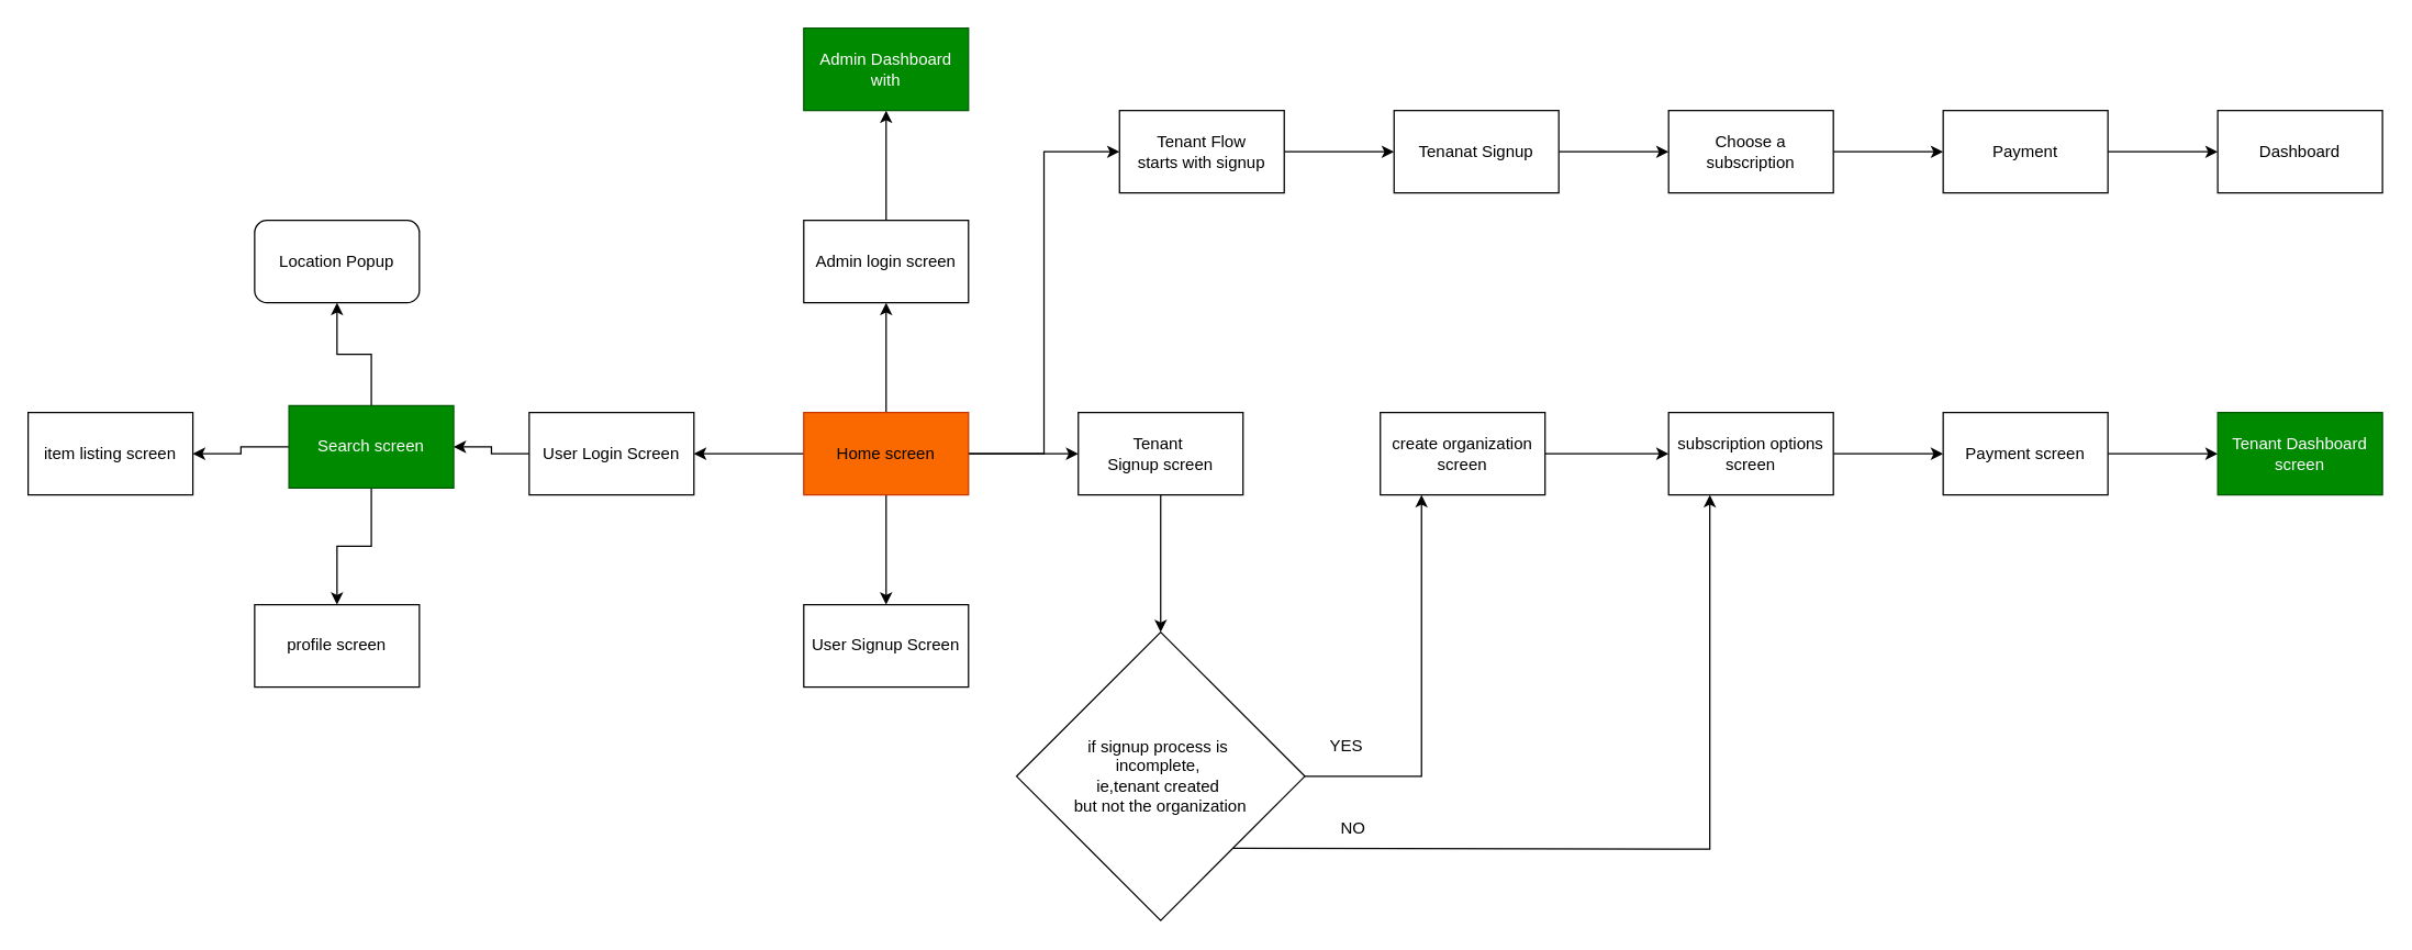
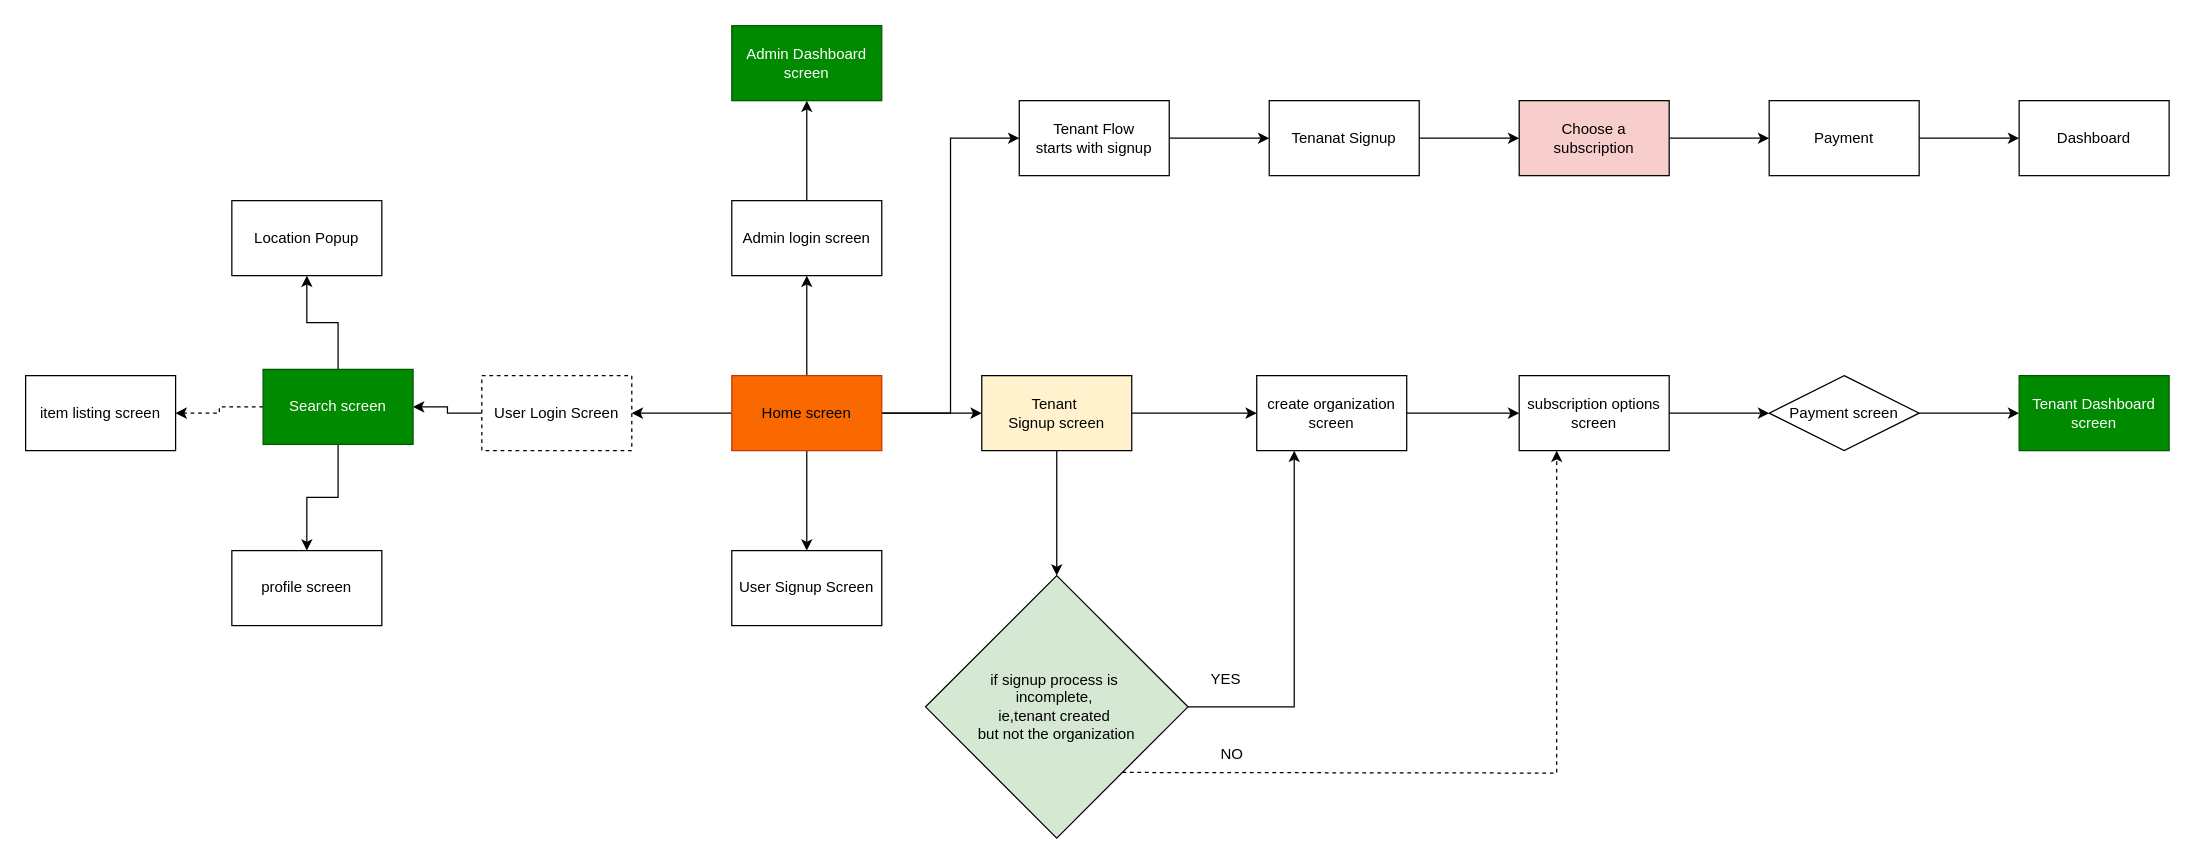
  <mxCell id="0" />
  <mxCell id="1" parent="0" />
  <mxCell id="2" value="" style="edgeStyle=orthogonalEdgeStyle;rounded=0;orthogonalLoop=1;jettySize=auto;html=1;" parent="1" source="3" target="5" edge="1"><mxGeometry relative="1" as="geometry" /></mxCell>
  <mxCell id="3" value="&lt;div&gt;&lt;br&gt;&lt;/div&gt;Tenant Flow&lt;div&gt;starts with signup&lt;br&gt;&lt;div&gt;&lt;br&gt;&lt;/div&gt;&lt;/div&gt;" style="rounded=0;whiteSpace=wrap;html=1;" parent="1" vertex="1"><mxGeometry x="815" y="80" width="120" height="60" as="geometry" /></mxCell>
  <mxCell id="4" value="" style="edgeStyle=orthogonalEdgeStyle;rounded=0;orthogonalLoop=1;jettySize=auto;html=1;" parent="1" source="5" target="7" edge="1"><mxGeometry relative="1" as="geometry" /></mxCell>
  <mxCell id="5" value="&lt;div&gt;&lt;br&gt;&lt;/div&gt;&lt;div&gt;Tenanat Signup&lt;/div&gt;&lt;div&gt;&lt;br&gt;&lt;/div&gt;" style="whiteSpace=wrap;html=1;rounded=0;" parent="1" vertex="1"><mxGeometry x="1015" y="80" width="120" height="60" as="geometry" /></mxCell>
  <mxCell id="6" value="" style="edgeStyle=orthogonalEdgeStyle;rounded=0;orthogonalLoop=1;jettySize=auto;html=1;" parent="1" source="7" target="9" edge="1"><mxGeometry relative="1" as="geometry" /></mxCell>
- <mxCell id="7" value="Choose a subscription" style="whiteSpace=wrap;html=1;rounded=0;" parent="1" vertex="1"><mxGeometry x="1215" y="80" width="120" height="60" as="geometry" /></mxCell>
+ <mxCell id="7" value="Choose a subscription" style="whiteSpace=wrap;html=1;rounded=0;fillColor=#f8cecc;" parent="1" vertex="1"><mxGeometry x="1215" y="80" width="120" height="60" as="geometry" /></mxCell>
  <mxCell id="8" value="" style="edgeStyle=orthogonalEdgeStyle;rounded=0;orthogonalLoop=1;jettySize=auto;html=1;" parent="1" source="9" target="10" edge="1"><mxGeometry relative="1" as="geometry" /></mxCell>
  <mxCell id="9" value="&lt;div&gt;&lt;br&gt;&lt;/div&gt;Payment&lt;div&gt;&lt;br&gt;&lt;/div&gt;" style="whiteSpace=wrap;html=1;rounded=0;" parent="1" vertex="1"><mxGeometry x="1415" y="80" width="120" height="60" as="geometry" /></mxCell>
  <mxCell id="10" value="Dashboard" style="whiteSpace=wrap;html=1;rounded=0;" parent="1" vertex="1"><mxGeometry x="1615" y="80" width="120" height="60" as="geometry" /></mxCell>
  <mxCell id="11" style="edgeStyle=orthogonalEdgeStyle;rounded=0;orthogonalLoop=1;jettySize=auto;html=1;entryX=0;entryY=0.5;entryDx=0;entryDy=0;" parent="1" source="16" target="3" edge="1"><mxGeometry relative="1" as="geometry" /></mxCell>
  <mxCell id="12" value="" style="edgeStyle=orthogonalEdgeStyle;rounded=0;orthogonalLoop=1;jettySize=auto;html=1;" parent="1" source="16" target="18" edge="1"><mxGeometry relative="1" as="geometry" /></mxCell>
  <mxCell id="13" value="" style="edgeStyle=orthogonalEdgeStyle;rounded=0;orthogonalLoop=1;jettySize=auto;html=1;" parent="1" source="16" target="32" edge="1"><mxGeometry relative="1" as="geometry" /></mxCell>
  <mxCell id="14" value="" style="edgeStyle=orthogonalEdgeStyle;rounded=0;orthogonalLoop=1;jettySize=auto;html=1;" parent="1" source="16" target="34" edge="1"><mxGeometry relative="1" as="geometry" /></mxCell>
  <mxCell id="15" value="" style="edgeStyle=orthogonalEdgeStyle;rounded=0;orthogonalLoop=1;jettySize=auto;html=1;" parent="1" source="16" target="43" edge="1"><mxGeometry relative="1" as="geometry" /></mxCell>
  <mxCell id="16" value="Home screen" style="rounded=0;whiteSpace=wrap;html=1;fillColor=#fa6800;strokeColor=#C73500;fontColor=#000000;" parent="1" vertex="1"><mxGeometry x="585" y="300" width="120" height="60" as="geometry" /></mxCell>
- <mxCell id="18" value="Tenant&amp;nbsp;&lt;div&gt;Signup screen&lt;/div&gt;" style="whiteSpace=wrap;html=1;rounded=0;" parent="1" vertex="1"><mxGeometry x="785" y="300" width="120" height="60" as="geometry" /></mxCell>
+ <mxCell id="17" value="" style="edgeStyle=orthogonalEdgeStyle;rounded=0;orthogonalLoop=1;jettySize=auto;html=1;" parent="1" source="18" target="20" edge="1"><mxGeometry relative="1" as="geometry" /></mxCell>
+ <mxCell id="18" value="Tenant&amp;nbsp;&lt;div&gt;Signup screen&lt;/div&gt;" style="whiteSpace=wrap;html=1;rounded=0;fillColor=#fff2cc;" parent="1" vertex="1"><mxGeometry x="785" y="300" width="120" height="60" as="geometry" /></mxCell>
  <mxCell id="19" value="" style="edgeStyle=orthogonalEdgeStyle;rounded=0;orthogonalLoop=1;jettySize=auto;html=1;" parent="1" source="20" target="22" edge="1"><mxGeometry relative="1" as="geometry" /></mxCell>
  <mxCell id="20" value="create organization screen" style="whiteSpace=wrap;html=1;rounded=0;" parent="1" vertex="1"><mxGeometry x="1005" y="300" width="120" height="60" as="geometry" /></mxCell>
  <mxCell id="21" value="" style="edgeStyle=orthogonalEdgeStyle;rounded=0;orthogonalLoop=1;jettySize=auto;html=1;" parent="1" source="22" target="24" edge="1"><mxGeometry relative="1" as="geometry" /></mxCell>
  <mxCell id="22" value="&lt;div&gt;&lt;br&gt;&lt;/div&gt;subscription options screen&lt;div&gt;&lt;br&gt;&lt;/div&gt;" style="whiteSpace=wrap;html=1;rounded=0;" parent="1" vertex="1"><mxGeometry x="1215" y="300" width="120" height="60" as="geometry" /></mxCell>
  <mxCell id="23" value="" style="edgeStyle=orthogonalEdgeStyle;rounded=0;orthogonalLoop=1;jettySize=auto;html=1;" parent="1" source="24" target="31" edge="1"><mxGeometry relative="1" as="geometry" /></mxCell>
- <mxCell id="24" value="Payment screen" style="whiteSpace=wrap;html=1;rounded=0;" parent="1" vertex="1"><mxGeometry x="1415" y="300" width="120" height="60" as="geometry" /></mxCell>
- <mxCell id="25" value="&lt;span style=&quot;text-wrap-mode: nowrap;&quot;&gt;if signup process is&amp;nbsp;&lt;/span&gt;&lt;div style=&quot;text-wrap-mode: nowrap;&quot;&gt;incomplete,&amp;nbsp;&lt;div&gt;ie,tenant created&amp;nbsp;&lt;/div&gt;&lt;div&gt;but not the organization&lt;/div&gt;&lt;/div&gt;" style="rhombus;whiteSpace=wrap;html=1;rounded=0;" parent="1" vertex="1"><mxGeometry x="740" y="460" width="210" height="210" as="geometry" /></mxCell>
+ <mxCell id="24" value="Payment screen" style="rhombus;whiteSpace=wrap;html=1;" parent="1" vertex="1"><mxGeometry x="1415" y="300" width="120" height="60" as="geometry" /></mxCell>
+ <mxCell id="25" value="&lt;span style=&quot;text-wrap-mode: nowrap;&quot;&gt;if signup process is&amp;nbsp;&lt;/span&gt;&lt;div style=&quot;text-wrap-mode: nowrap;&quot;&gt;incomplete,&amp;nbsp;&lt;div&gt;ie,tenant created&amp;nbsp;&lt;/div&gt;&lt;div&gt;but not the organization&lt;/div&gt;&lt;/div&gt;" style="rhombus;whiteSpace=wrap;html=1;rounded=0;fillColor=#d5e8d4;" parent="1" vertex="1"><mxGeometry x="740" y="460" width="210" height="210" as="geometry" /></mxCell>
  <mxCell id="26" value="" style="endArrow=classic;html=1;rounded=0;exitX=0.5;exitY=1;exitDx=0;exitDy=0;entryX=0.5;entryY=0;entryDx=0;entryDy=0;" parent="1" source="18" target="25" edge="1"><mxGeometry width="50" height="50" relative="1" as="geometry"><mxPoint x="1235" y="330" as="sourcePoint" /><mxPoint x="1285" y="280" as="targetPoint" /></mxGeometry></mxCell>
  <mxCell id="27" value="" style="endArrow=classic;html=1;rounded=0;entryX=0.25;entryY=1;entryDx=0;entryDy=0;exitX=1;exitY=0.5;exitDx=0;exitDy=0;" parent="1" source="25" target="20" edge="1"><mxGeometry width="50" height="50" relative="1" as="geometry"><mxPoint x="1235" y="330" as="sourcePoint" /><mxPoint x="1285" y="280" as="targetPoint" /><Array as="points"><mxPoint x="1035" y="565" /></Array></mxGeometry></mxCell>
  <mxCell id="28" value="YES" style="text;html=1;align=center;verticalAlign=middle;resizable=0;points=[];autosize=1;strokeColor=none;fillColor=none;" parent="1" vertex="1"><mxGeometry x="955" y="528" width="50" height="30" as="geometry" /></mxCell>
- <mxCell id="29" value="" style="endArrow=classic;html=1;rounded=0;entryX=0.25;entryY=1;entryDx=0;entryDy=0;exitX=1;exitY=1;exitDx=0;exitDy=0;" parent="1" source="25" target="22" edge="1"><mxGeometry width="50" height="50" relative="1" as="geometry"><mxPoint x="1235" y="330" as="sourcePoint" /><mxPoint x="1285" y="280" as="targetPoint" /><Array as="points"><mxPoint x="1245" y="618" /></Array></mxGeometry></mxCell>
+ <mxCell id="29" value="" style="endArrow=classic;html=1;rounded=0;entryX=0.25;entryY=1;entryDx=0;entryDy=0;exitX=1;exitY=1;exitDx=0;exitDy=0;dashed=1;" parent="1" source="25" target="22" edge="1"><mxGeometry width="50" height="50" relative="1" as="geometry"><mxPoint x="1235" y="330" as="sourcePoint" /><mxPoint x="1285" y="280" as="targetPoint" /><Array as="points"><mxPoint x="1245" y="618" /></Array></mxGeometry></mxCell>
  <mxCell id="30" value="NO" style="text;html=1;align=center;verticalAlign=middle;resizable=0;points=[];autosize=1;strokeColor=none;fillColor=none;" parent="1" vertex="1"><mxGeometry x="965" y="588" width="40" height="30" as="geometry" /></mxCell>
  <mxCell id="31" value="Tenant Dashboard screen" style="whiteSpace=wrap;html=1;rounded=0;fillColor=#008a00;strokeColor=#005700;fontColor=#ffffff;" parent="1" vertex="1"><mxGeometry x="1615" y="300" width="120" height="60" as="geometry" /></mxCell>
  <mxCell id="32" value="User Signup Screen" style="whiteSpace=wrap;html=1;rounded=0;" parent="1" vertex="1"><mxGeometry x="585" y="440" width="120" height="60" as="geometry" /></mxCell>
  <mxCell id="33" value="" style="edgeStyle=orthogonalEdgeStyle;rounded=0;orthogonalLoop=1;jettySize=auto;html=1;" parent="1" source="34" target="38" edge="1"><mxGeometry relative="1" as="geometry" /></mxCell>
- <mxCell id="34" value="User Login Screen" style="whiteSpace=wrap;html=1;rounded=0;" parent="1" vertex="1"><mxGeometry x="385" y="300" width="120" height="60" as="geometry" /></mxCell>
- <mxCell id="35" value="" style="edgeStyle=orthogonalEdgeStyle;rounded=0;orthogonalLoop=1;jettySize=auto;html=1;" parent="1" source="38" target="39" edge="1"><mxGeometry relative="1" as="geometry" /></mxCell>
+ <mxCell id="34" value="User Login Screen" style="whiteSpace=wrap;html=1;rounded=0;dashed=1;" parent="1" vertex="1"><mxGeometry x="385" y="300" width="120" height="60" as="geometry" /></mxCell>
+ <mxCell id="35" value="" style="edgeStyle=orthogonalEdgeStyle;rounded=0;orthogonalLoop=1;jettySize=auto;html=1;dashed=1;" parent="1" source="38" target="39" edge="1"><mxGeometry relative="1" as="geometry" /></mxCell>
  <mxCell id="36" value="" style="edgeStyle=orthogonalEdgeStyle;rounded=0;orthogonalLoop=1;jettySize=auto;html=1;" parent="1" source="38" target="40" edge="1"><mxGeometry relative="1" as="geometry" /></mxCell>
  <mxCell id="37" value="" style="edgeStyle=orthogonalEdgeStyle;rounded=0;orthogonalLoop=1;jettySize=auto;html=1;" parent="1" source="38" target="41" edge="1"><mxGeometry relative="1" as="geometry" /></mxCell>
  <mxCell id="38" value="Search screen" style="whiteSpace=wrap;html=1;rounded=0;fillColor=#008a00;strokeColor=#005700;fontColor=#ffffff;" parent="1" vertex="1"><mxGeometry x="210" y="295" width="120" height="60" as="geometry" /></mxCell>
  <mxCell id="39" value="item listing screen" style="whiteSpace=wrap;html=1;rounded=0;" parent="1" vertex="1"><mxGeometry x="20" y="300" width="120" height="60" as="geometry" /></mxCell>
  <mxCell id="40" value="profile screen" style="whiteSpace=wrap;html=1;rounded=0;" parent="1" vertex="1"><mxGeometry x="185" y="440" width="120" height="60" as="geometry" /></mxCell>
- <mxCell id="41" value="Location Popup" style="whiteSpace=wrap;html=1;rounded=1;" parent="1" vertex="1"><mxGeometry x="185" y="160" width="120" height="60" as="geometry" /></mxCell>
+ <mxCell id="41" value="Location Popup" style="whiteSpace=wrap;html=1;rounded=0;" parent="1" vertex="1"><mxGeometry x="185" y="160" width="120" height="60" as="geometry" /></mxCell>
  <mxCell id="42" value="" style="edgeStyle=orthogonalEdgeStyle;rounded=0;orthogonalLoop=1;jettySize=auto;html=1;" parent="1" source="43" target="44" edge="1"><mxGeometry relative="1" as="geometry" /></mxCell>
  <mxCell id="43" value="&lt;div&gt;&lt;br&gt;&lt;/div&gt;Admin login screen&lt;div&gt;&lt;br&gt;&lt;/div&gt;" style="whiteSpace=wrap;html=1;fillColor=none;strokeColor=default;rounded=0;" parent="1" vertex="1"><mxGeometry x="585" y="160" width="120" height="60" as="geometry" /></mxCell>
- <mxCell id="44" value="Admin Dashboard with" style="whiteSpace=wrap;html=1;fillColor=#008a00;rounded=0;strokeColor=#005700;fontColor=#ffffff;" parent="1" vertex="1"><mxGeometry x="585" y="20" width="120" height="60" as="geometry" /></mxCell>
+ <mxCell id="44" value="Admin Dashboard screen" style="whiteSpace=wrap;html=1;fillColor=#008a00;rounded=0;strokeColor=#005700;fontColor=#ffffff;" parent="1" vertex="1"><mxGeometry x="585" y="20" width="120" height="60" as="geometry" /></mxCell>
